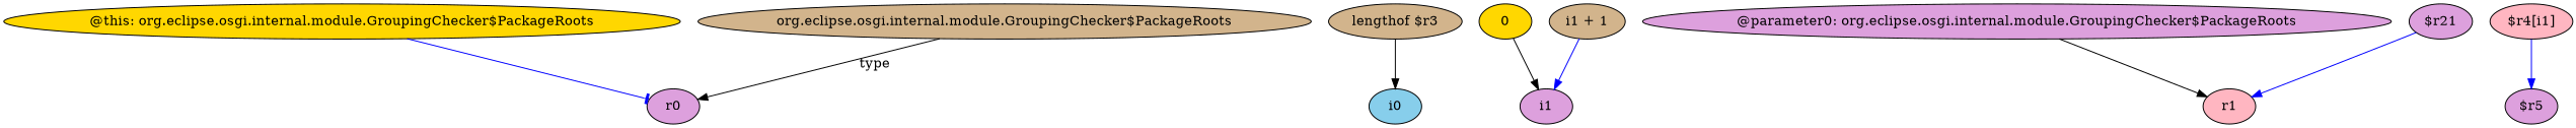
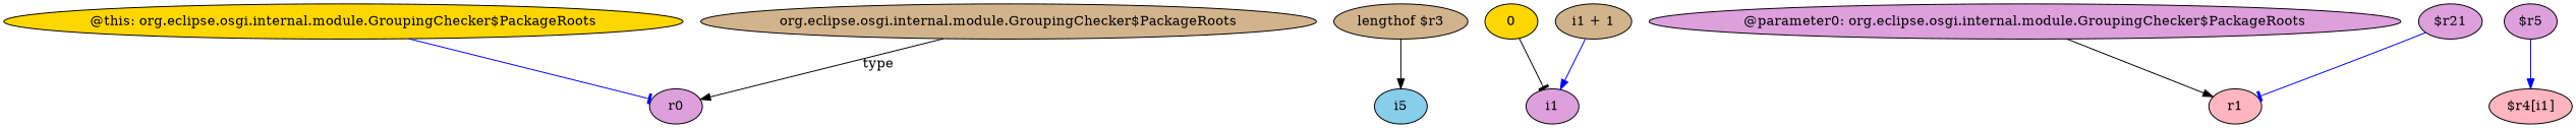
  digraph {
    node [fillcolor=plum style=filled]
    edge [arrowhead=normal color=blue]
    n1 [fillcolor=gold label="@this: org.eclipse.osgi.internal.module.GroupingChecker$PackageRoots"]
    n2 [label=r0]
    n3 [fillcolor=tan label="lengthof $r3"]
-   n4 [fillcolor=skyblue label=i0]
+   n4 [fillcolor=skyblue label=i5]
    n5 [fillcolor=gold label=0]
    n6 [label=i1]
    n7 [label="@parameter0: org.eclipse.osgi.internal.module.GroupingChecker$PackageRoots"]
    n8 [fillcolor=lightpink label=r1]
    n9 [fillcolor=tan label="org.eclipse.osgi.internal.module.GroupingChecker$PackageRoots"]
    n10 [fillcolor=tan label="i1 + 1"]
    n11 [fillcolor=lightpink label="$r4[i1]"]
    n12 [label="$r5"]
    n13 [label="$r21"]
    n1 -> n2 [arrowhead=tee]
    n3 -> n4 [color=black]
-   n5 -> n6 [color=black]
+   n5 -> n6 [arrowhead=tee color=black]
    n7 -> n8 [color=black]
    n9 -> n2 [color=black label=type]
    n10 -> n6
-   n11 -> n12
-   n13 -> n8
+   n12 -> n11
+   n13 -> n8 [arrowhead=tee]
  }
